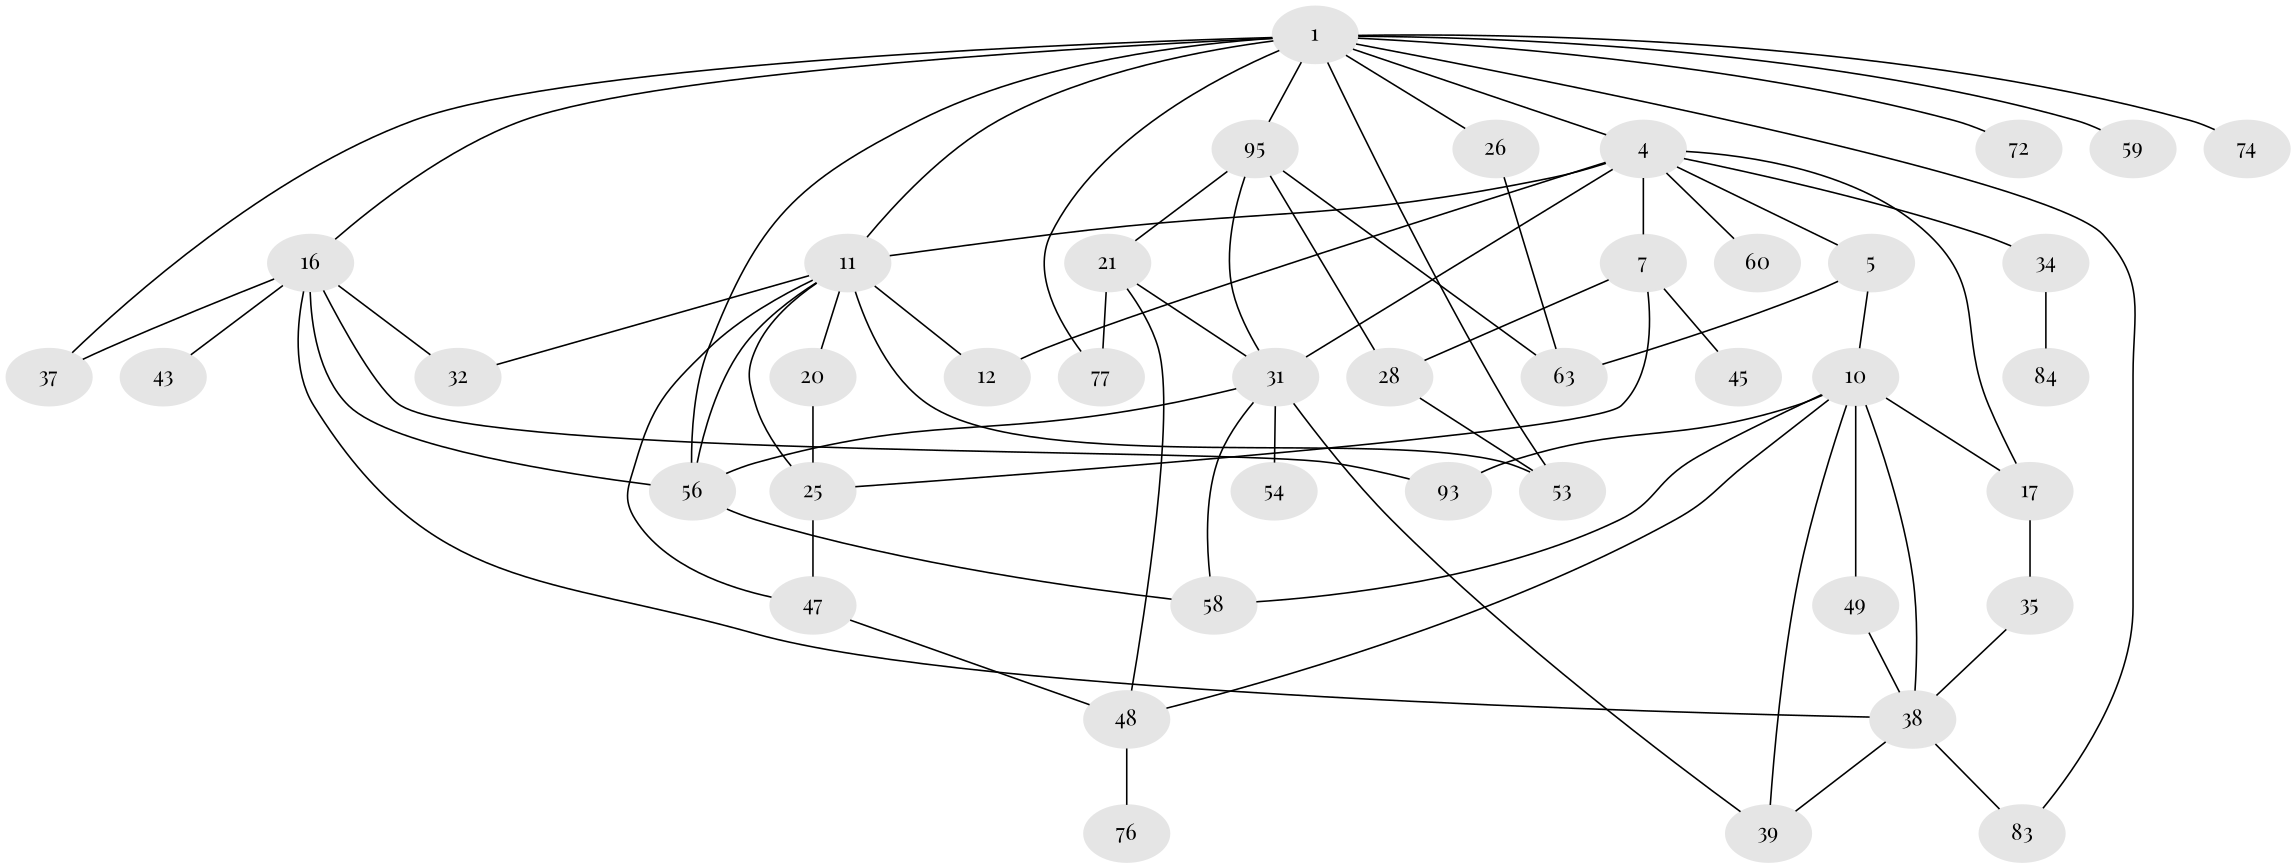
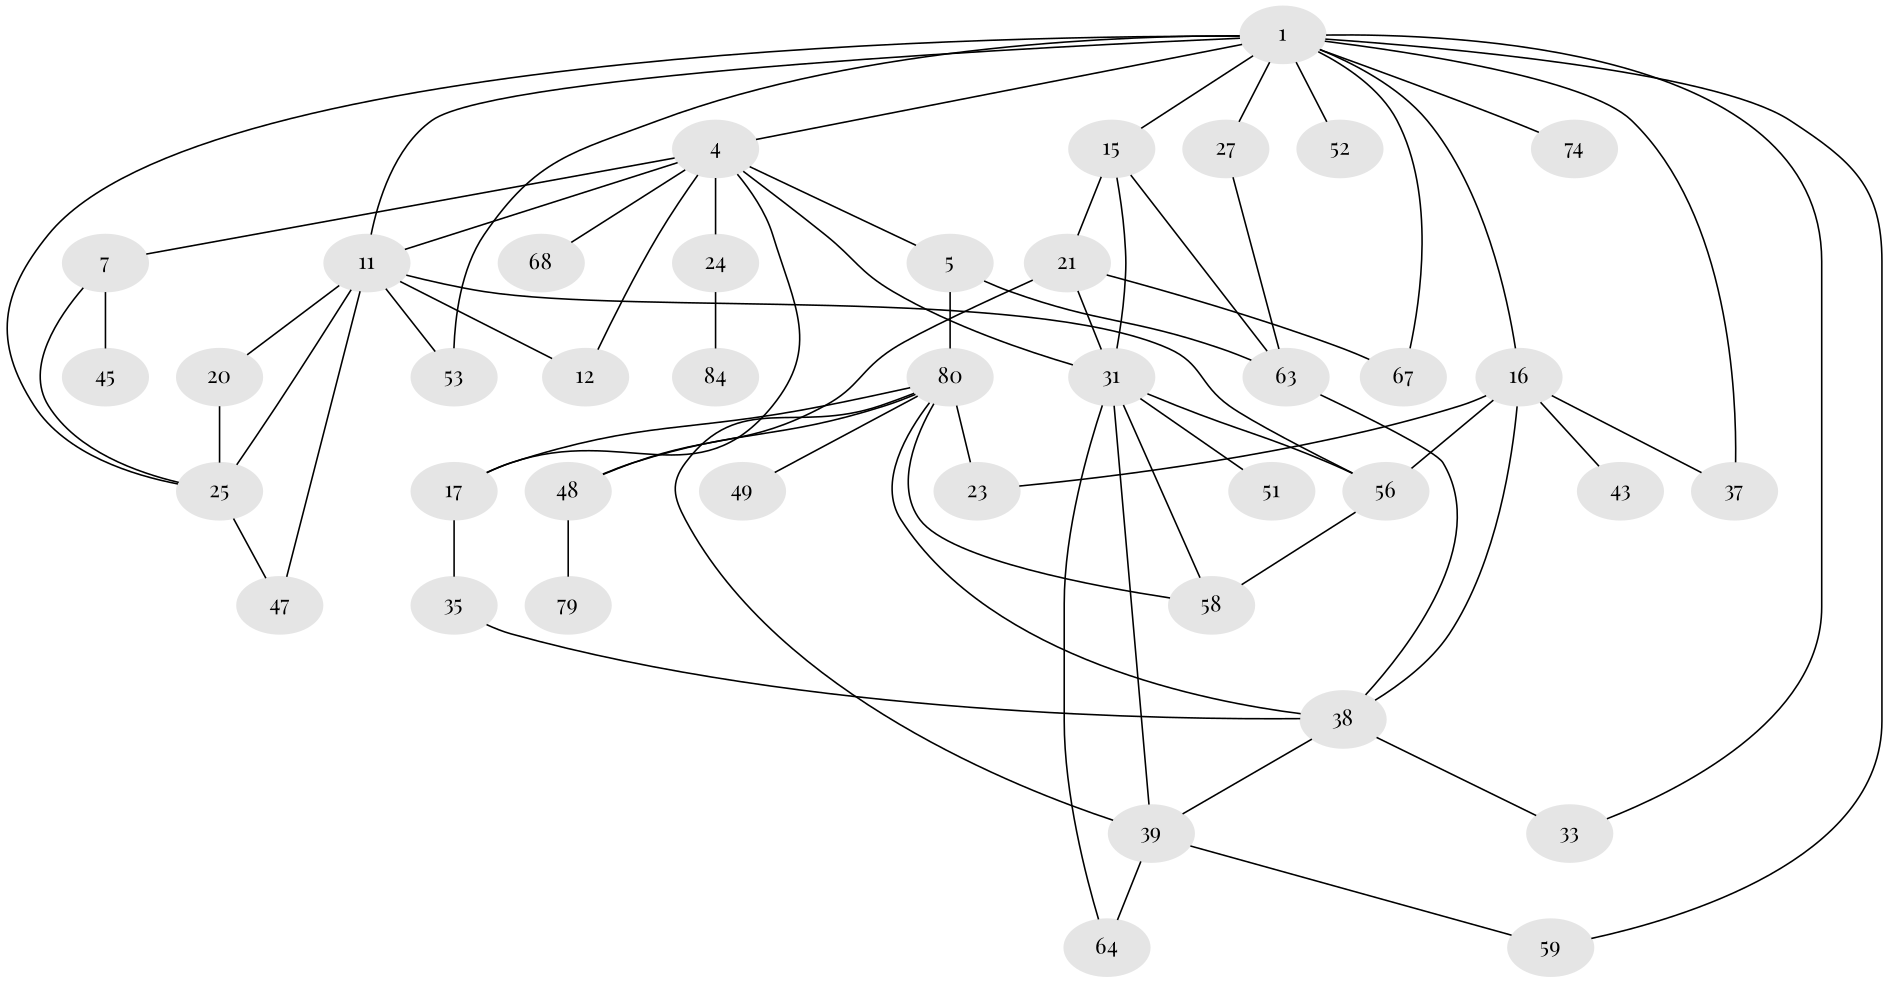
  graph {
    fontname="Playfair Display"
    node [color=gray90 fontname="Playfair Display" style=filled]
    edge [fontname="Playfair Display"]
    1 [super="+30+14+2+55"]
    4 [super="+6+57"]
    11 [super="+44+41"]
-   15 [super="+18" label=95]
+   15 [super="+18"]
    16 [super="+40+29"]
-   26
+   26 [label=27]
    37
-   52 [label=72]
+   52
    53
    56 [super="+76+61"]
    59
    74
-   77
-   83
+   77 [label=67]
+   83 [label=33]
    5 [super="+13"]
    7
    12
    17
-   24 [label=34]
+   24
    31 [super="+80+71+75"]
-   68 [label=60]
+   68
    25 [super="+51"]
    20 [super="+42"]
-   32 [super="+62"]
    47 [super="+65"]
    n26 [label=63 super="+81"]
-   28
    21
-   23 [label=93]
+   23
    38
    43
    58
-   10 [super="+60+36"]
+   10 [super="+60+36" label=80]
    45 [super="+72"]
    35
    84
    39 [super="+70"]
-   54
+   54 [label=51]
+   64
    48
    49
-   79 [label=76]
+   79
    1 -- 4
    1 -- 11 [weight=2]
    1 -- 15
    1 -- 16
    1 -- 26
    1 -- 37
    1 -- 52
    1 -- 53
-   1 -- 56
+   1 -- 25
    1 -- 59
    1 -- 74
    1 -- 77
    1 -- 83
    4 -- 11
    4 -- 5
    4 -- 7
    4 -- 12
    4 -- 17
    4 -- 24
    4 -- 31
    4 -- 68
    11 -- 53
    11 -- 56
    11 -- 12
    11 -- 25
    11 -- 20
-   11 -- 32
    11 -- 47
    15 -- 31
    15 -- n26
-   15 -- 28
    15 -- 21
    16 -- 37
    16 -- 56
-   16 -- 32
    16 -- 23
    16 -- 38
    16 -- 43
    26 -- n26
    56 -- 58
    5 -- n26
    5 -- 10 [weight=2]
    7 -- 25
-   7 -- 28
    7 -- 45
    17 -- 35
    24 -- 84
    31 -- 56
    31 -- 58
    31 -- 39
    31 -- 54
+   31 -- 64
    25 -- 47
    20 -- 25
-   47 -- 48
-   49 -- 38
-   28 -- 53
+   n26 -- 38
    21 -- 77
    21 -- 31
    21 -- 48
    38 -- 83
    38 -- 39
    10 -- 17
    10 -- 23
    10 -- 38
    10 -- 58
    10 -- 39
    10 -- 48
    10 -- 49
    35 -- 38
+   39 -- 59
+   39 -- 64
    48 -- 79
  }
